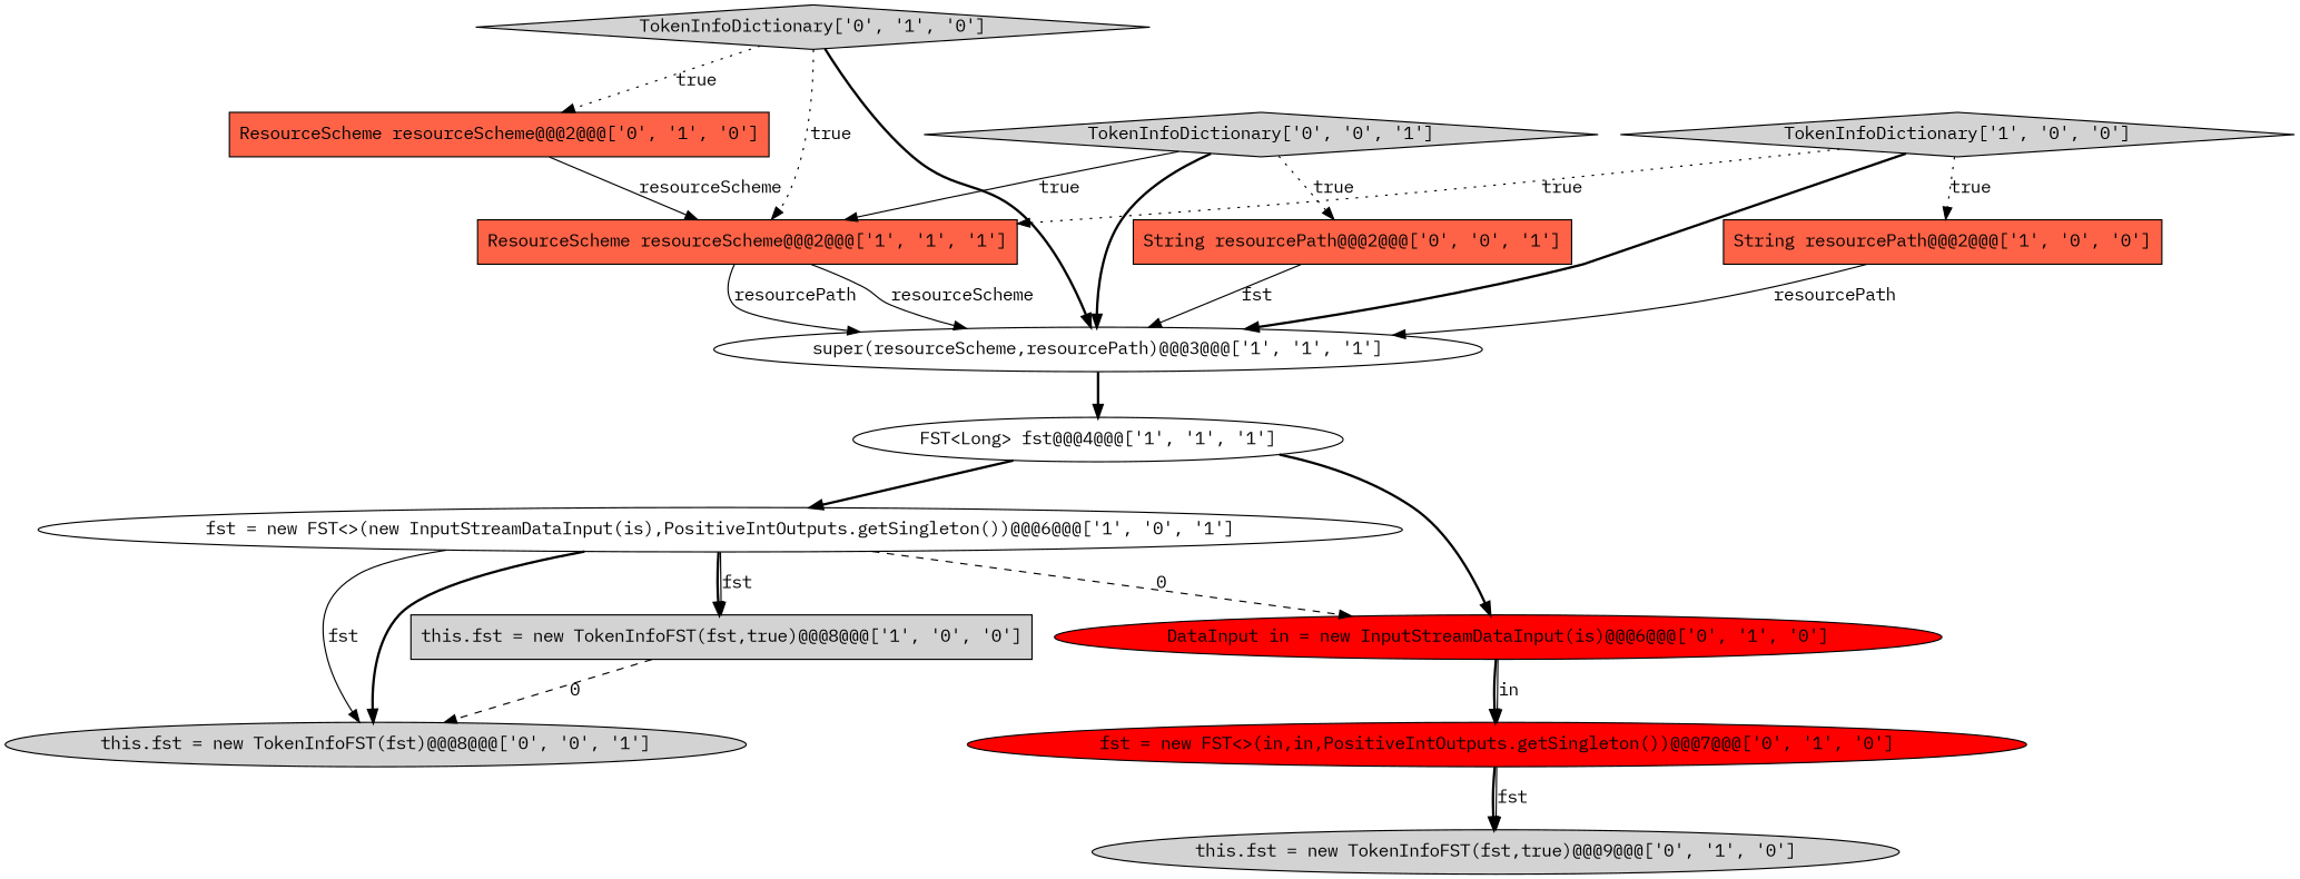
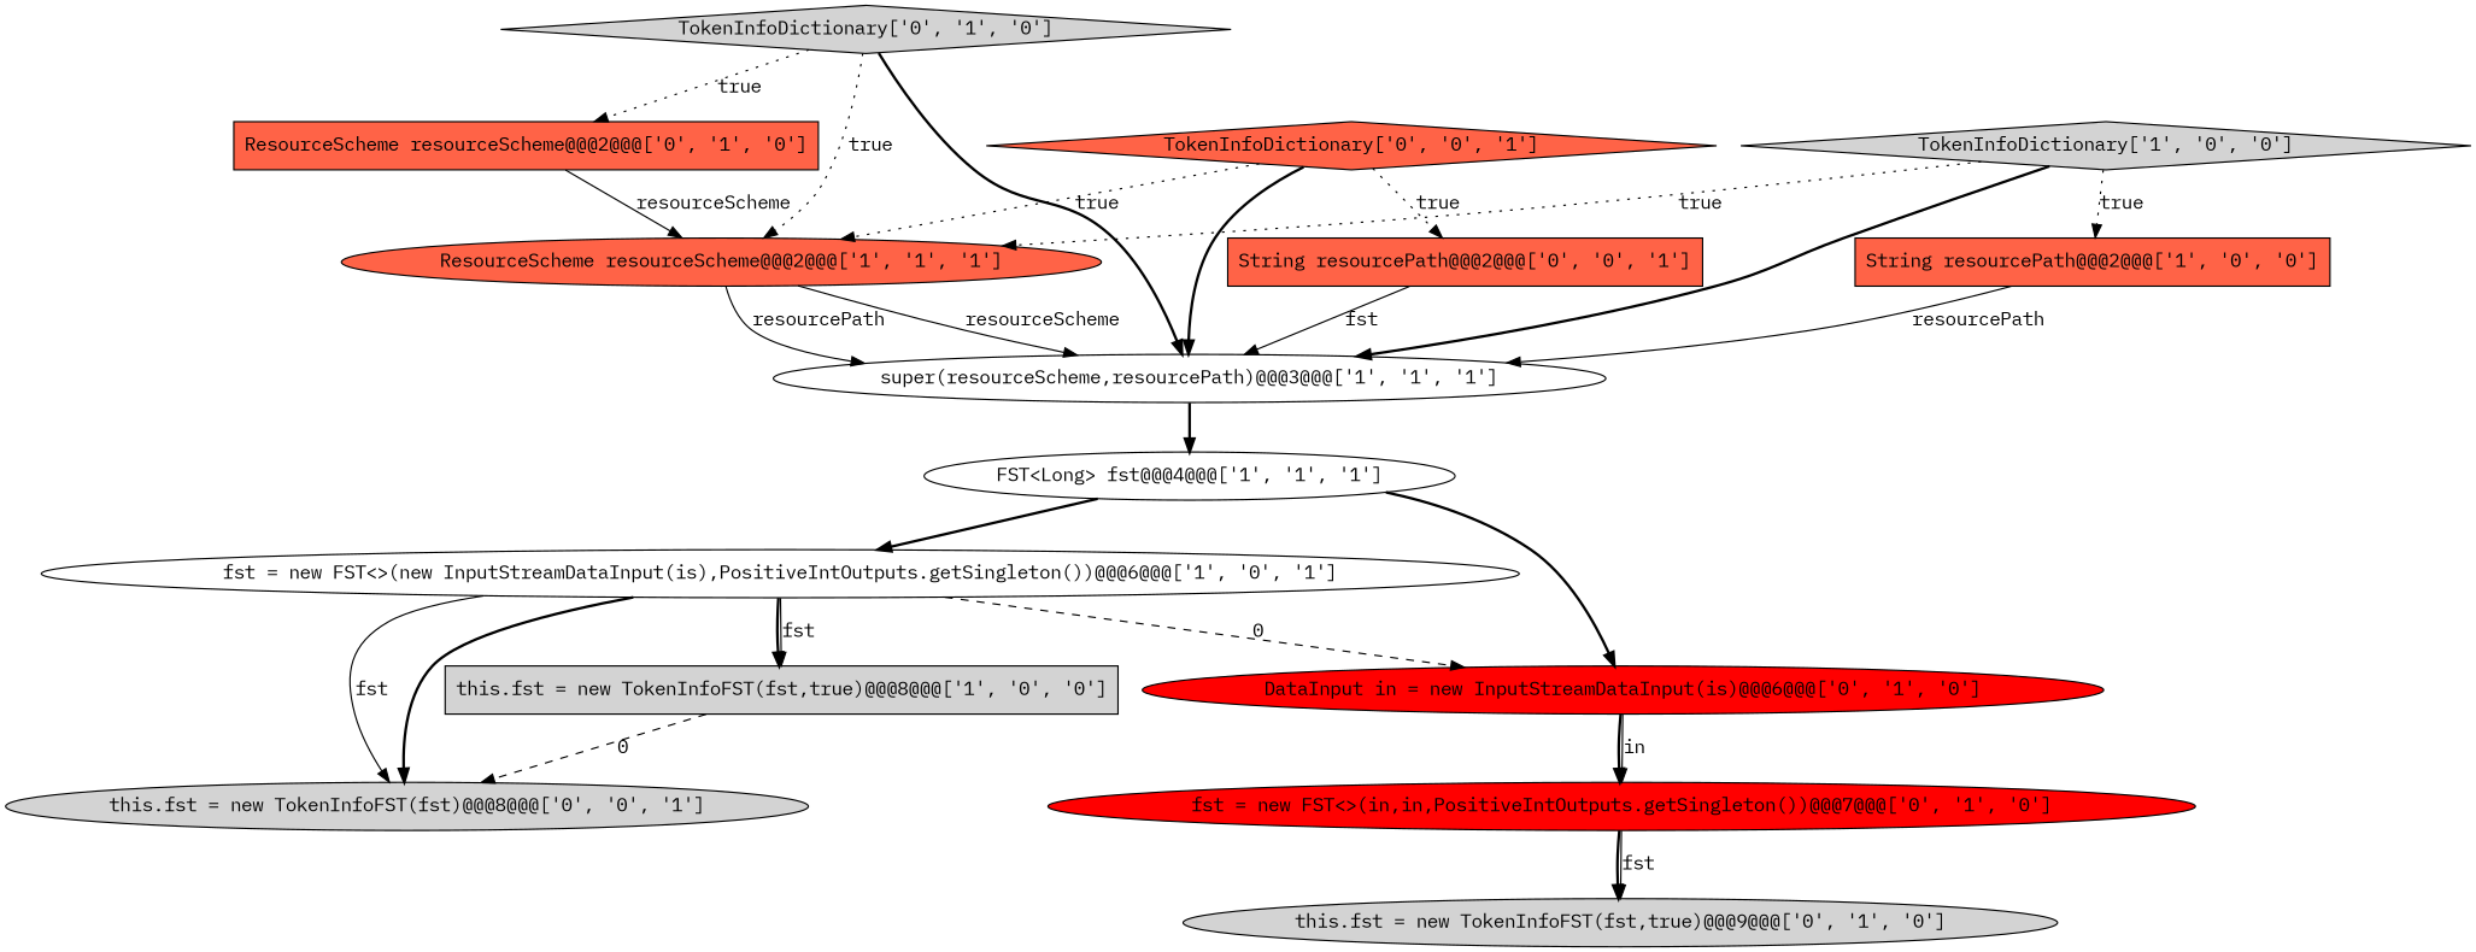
  digraph {
    fontname="IBM Plex Mono"
    node [fillcolor=lightgray fontname="IBM Plex Mono" shape=ellipse style=filled]
    edge [fontname="IBM Plex Mono" style=bold]
    n1 [fillcolor=tomato label="ResourceScheme resourceScheme@@@2@@@['0', '1', '0']" shape=box]
-   n2 [fillcolor=tomato label="ResourceScheme resourceScheme@@@2@@@['1', '1', '1']" shape=box]
+   n2 [fillcolor=tomato label="ResourceScheme resourceScheme@@@2@@@['1', '1', '1']"]
    n3 [fillcolor=white label="super(resourceScheme,resourcePath)@@@3@@@['1', '1', '1']"]
    n4 [fillcolor=white label="FST<Long> fst@@@4@@@['1', '1', '1']"]
    n5 [label="TokenInfoDictionary['0', '1', '0']" shape=diamond]
    n6 [fillcolor=tomato label="String resourcePath@@@2@@@['0', '0', '1']" shape=box]
    n7 [fillcolor=red label="fst = new FST<>(in,in,PositiveIntOutputs.getSingleton())@@@7@@@['0', '1', '0']"]
    n8 [label="this.fst = new TokenInfoFST(fst,true)@@@9@@@['0', '1', '0']"]
    n9 [label="this.fst = new TokenInfoFST(fst)@@@8@@@['0', '0', '1']"]
    n10 [fillcolor=white label="fst = new FST<>(new InputStreamDataInput(is),PositiveIntOutputs.getSingleton())@@@6@@@['1', '0', '1']"]
    n11 [fillcolor=red label="DataInput in = new InputStreamDataInput(is)@@@6@@@['0', '1', '0']"]
    n12 [label="this.fst = new TokenInfoFST(fst,true)@@@8@@@['1', '0', '0']" shape=box]
-   n13 [label="TokenInfoDictionary['0', '0', '1']" shape=diamond]
+   n13 [fillcolor=tomato label="TokenInfoDictionary['0', '0', '1']" shape=diamond]
    n14 [label="TokenInfoDictionary['1', '0', '0']" shape=diamond]
    n15 [fillcolor=tomato label="String resourcePath@@@2@@@['1', '0', '0']" shape=box]
    n1 -> n2 [label=resourceScheme style=solid]
    n2 -> n3 [label=resourceScheme style=solid]
    n2 -> n3 [label=resourcePath style=solid]
    n3 -> n4
    n4 -> n10
    n4 -> n11
    n5 -> n1 [label=true style=dotted]
    n5 -> n2 [label=true style=dotted]
    n5 -> n3
    n6 -> n3 [label=fst style=solid]
    n7 -> n8
    n7 -> n8 [label=fst style=solid]
    n10 -> n9 [label=fst style=solid]
    n10 -> n9
    n10 -> n11 [label=0 style=dashed]
    n10 -> n12
    n10 -> n12 [label=fst style=solid]
    n11 -> n7
    n11 -> n7 [label=in style=solid]
    n12 -> n9 [label=0 style=dashed]
-   n13 -> n2 [label=true style=solid]
+   n13 -> n2 [label=true style=dotted]
    n13 -> n3
    n13 -> n6 [label=true style=dotted]
    n14 -> n2 [label=true style=dotted]
    n14 -> n3
    n14 -> n15 [label=true style=dotted]
    n15 -> n3 [label=resourcePath style=solid]
  }
